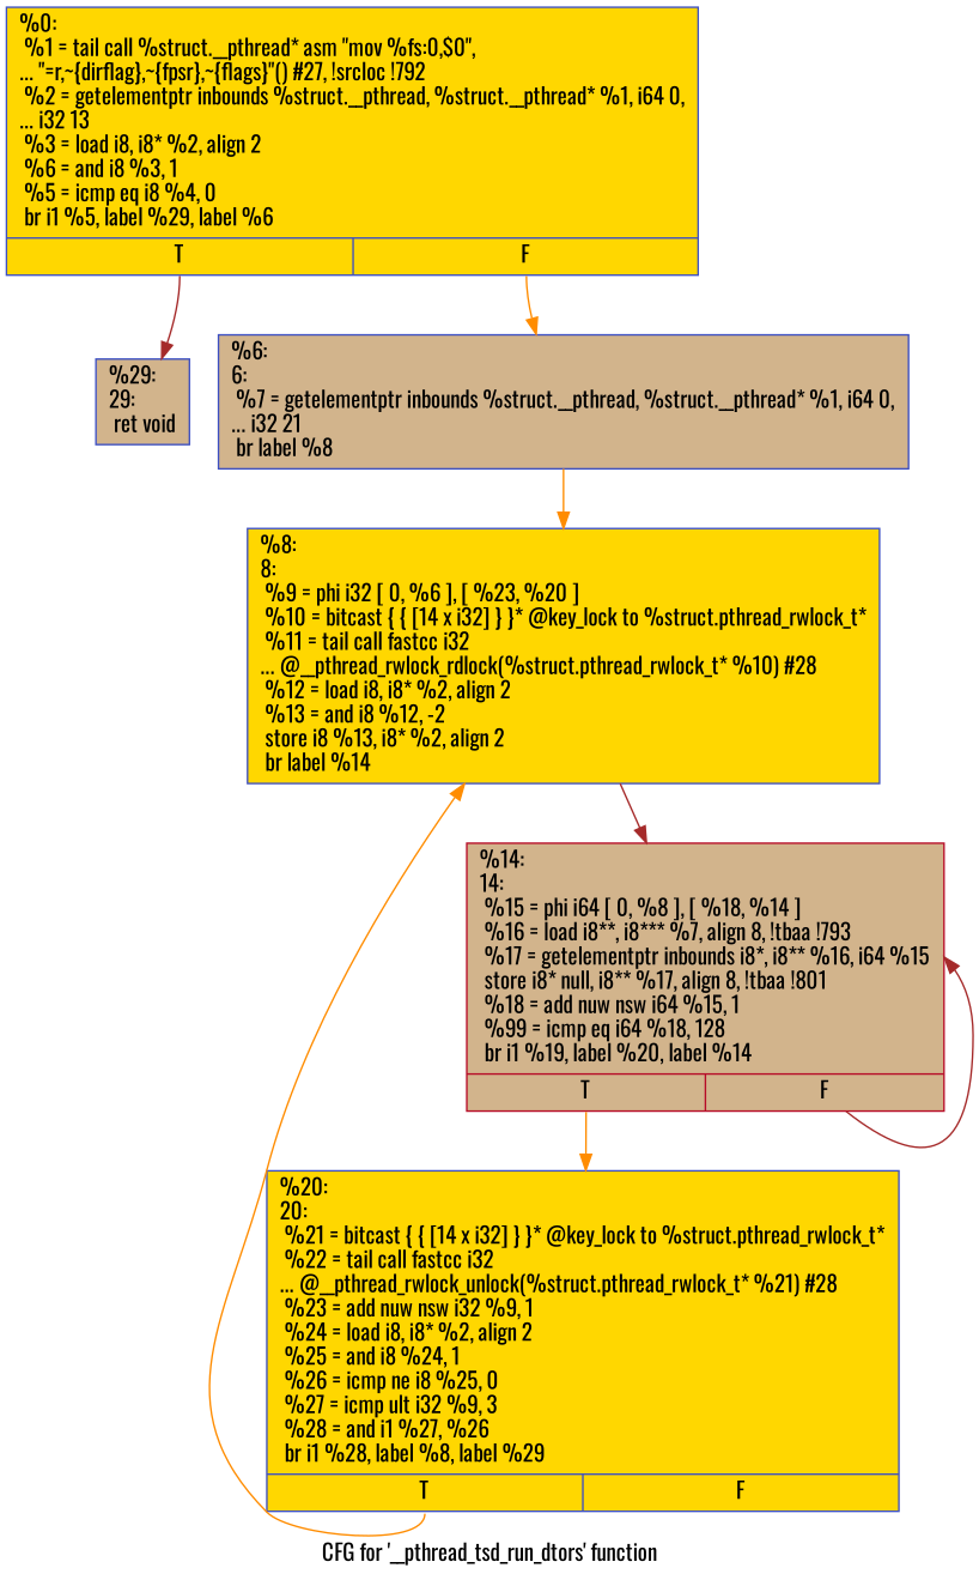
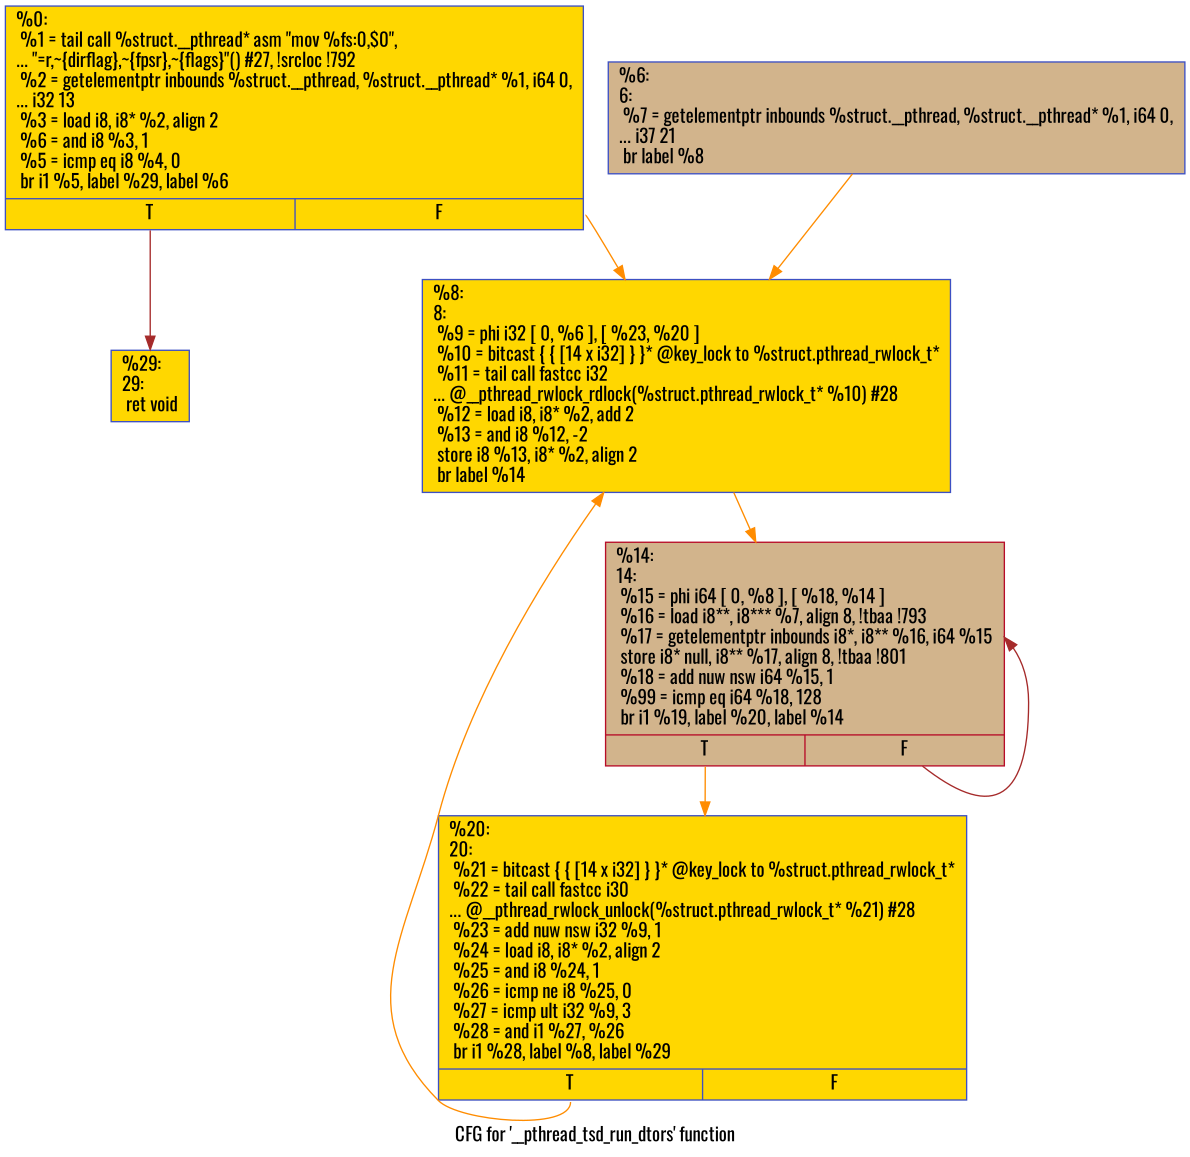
  digraph {
    fontname=Oswald
    label="CFG for '__pthread_tsd_run_dtors' function"
    node [color="#3d50c3ff" fillcolor=gold fontname=Oswald shape=record style=filled]
    edge [color=darkorange fontname=Oswald tailport=s0]
    n1 [label="{%0:\l  %1 = tail call %struct.__pthread* asm \"mov %fs:0,$0\",\l... \"=r,~\{dirflag\},~\{fpsr\},~\{flags\}\"() #27, !srcloc !792\l  %2 = getelementptr inbounds %struct.__pthread, %struct.__pthread* %1, i64 0,\l... i32 13\l  %3 = load i8, i8* %2, align 2\l  %6 = and i8 %3, 1\l  %5 = icmp eq i8 %4, 0\l  br i1 %5, label %29, label %6\l|{<s0>T|<s1>F}}"]
-   n2 [fillcolor=tan label="{%29:\l29:                                               \l  ret void\l}"]
-   n3 [fillcolor=tan label="{%6:\l6:                                                \l  %7 = getelementptr inbounds %struct.__pthread, %struct.__pthread* %1, i64 0,\l... i32 21\l  br label %8\l}"]
-   n4 [label="{%8:\l8:                                                \l  %9 = phi i32 [ 0, %6 ], [ %23, %20 ]\l  %10 = bitcast \{ \{ [14 x i32] \} \}* @key_lock to %struct.pthread_rwlock_t*\l  %11 = tail call fastcc i32\l... @__pthread_rwlock_rdlock(%struct.pthread_rwlock_t* %10) #28\l  %12 = load i8, i8* %2, align 2\l  %13 = and i8 %12, -2\l  store i8 %13, i8* %2, align 2\l  br label %14\l}"]
+   n2 [label="{%29:\l29:                                               \l  ret void\l}"]
+   n3 [fillcolor=tan label="{%6:\l6:                                                \l  %7 = getelementptr inbounds %struct.__pthread, %struct.__pthread* %1, i64 0,\l... i37 21\l  br label %8\l}"]
+   n4 [label="{%8:\l8:                                                \l  %9 = phi i32 [ 0, %6 ], [ %23, %20 ]\l  %10 = bitcast \{ \{ [14 x i32] \} \}* @key_lock to %struct.pthread_rwlock_t*\l  %11 = tail call fastcc i32\l... @__pthread_rwlock_rdlock(%struct.pthread_rwlock_t* %10) #28\l  %12 = load i8, i8* %2, add 2\l  %13 = and i8 %12, -2\l  store i8 %13, i8* %2, align 2\l  br label %14\l}"]
    n5 [color="#b70d28ff" fillcolor=tan label="{%14:\l14:                                               \l  %15 = phi i64 [ 0, %8 ], [ %18, %14 ]\l  %16 = load i8**, i8*** %7, align 8, !tbaa !793\l  %17 = getelementptr inbounds i8*, i8** %16, i64 %15\l  store i8* null, i8** %17, align 8, !tbaa !801\l  %18 = add nuw nsw i64 %15, 1\l  %99 = icmp eq i64 %18, 128\l  br i1 %19, label %20, label %14\l|{<s0>T|<s1>F}}"]
-   n6 [label="{%20:\l20:                                               \l  %21 = bitcast \{ \{ [14 x i32] \} \}* @key_lock to %struct.pthread_rwlock_t*\l  %22 = tail call fastcc i32\l... @__pthread_rwlock_unlock(%struct.pthread_rwlock_t* %21) #28\l  %23 = add nuw nsw i32 %9, 1\l  %24 = load i8, i8* %2, align 2\l  %25 = and i8 %24, 1\l  %26 = icmp ne i8 %25, 0\l  %27 = icmp ult i32 %9, 3\l  %28 = and i1 %27, %26\l  br i1 %28, label %8, label %29\l|{<s0>T|<s1>F}}"]
+   n6 [label="{%20:\l20:                                               \l  %21 = bitcast \{ \{ [14 x i32] \} \}* @key_lock to %struct.pthread_rwlock_t*\l  %22 = tail call fastcc i30\l... @__pthread_rwlock_unlock(%struct.pthread_rwlock_t* %21) #28\l  %23 = add nuw nsw i32 %9, 1\l  %24 = load i8, i8* %2, align 2\l  %25 = and i8 %24, 1\l  %26 = icmp ne i8 %25, 0\l  %27 = icmp ult i32 %9, 3\l  %28 = and i1 %27, %26\l  br i1 %28, label %8, label %29\l|{<s0>T|<s1>F}}"]
    n1 -> n2 [color=brown]
-   n1 -> n3 [tailport=s1]
+   n1 -> n4 [tailport=s1]
    n3 -> n4
-   n4 -> n5 [color=brown]
+   n4 -> n5
    n5 -> n5 [color=brown tailport=s1]
    n5 -> n6
    n6 -> n4
  }
